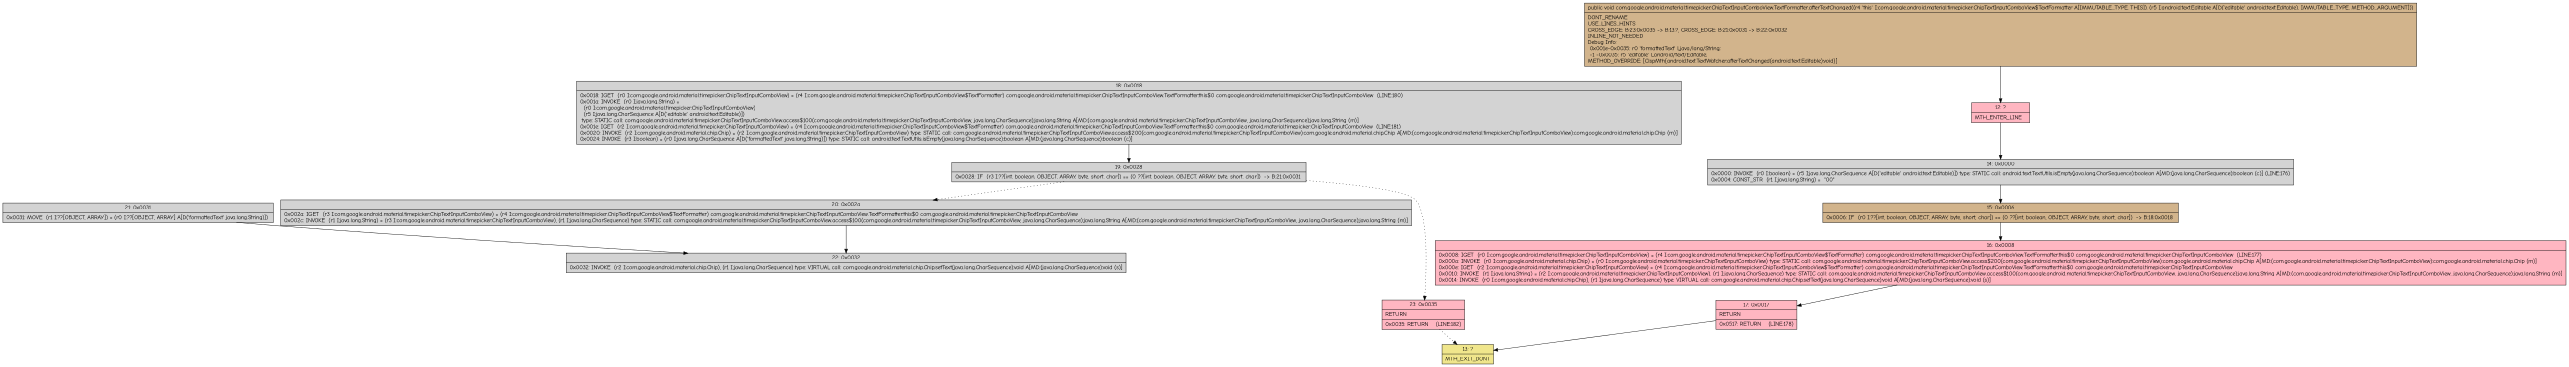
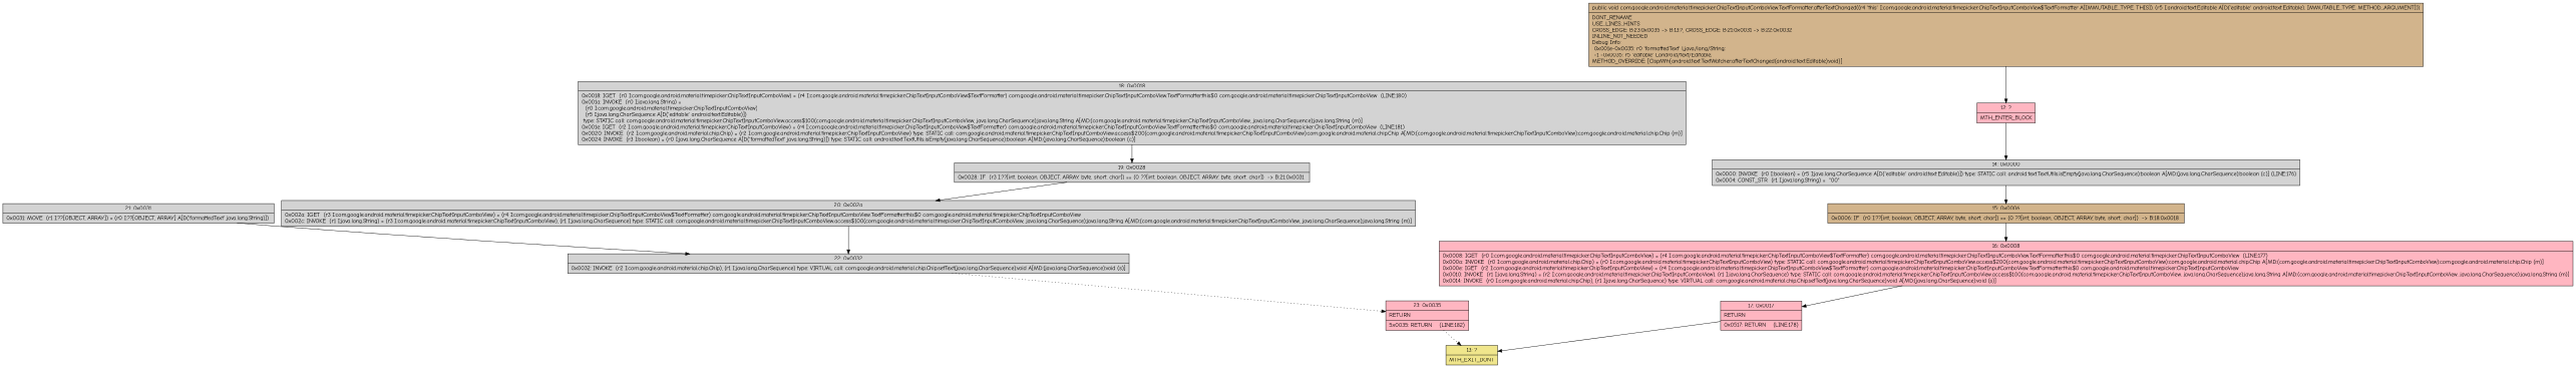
  digraph {
    fontname="Comic Neue"
    node [fillcolor=lightgrey fontname="Comic Neue" shape=record style=filled]
    edge [fontname="Comic Neue" style=solid]
-   n1 [fillcolor=lightpink label="{12\:\ ?|MTH_ENTER_LINE\l}"]
+   n1 [fillcolor=lightpink label="{12\:\ ?|MTH_ENTER_BLOCK\l}"]
    n2 [label="{14\:\ 0x0000|0x0000: INVOKE  (r0 I:boolean) = (r5 I:java.lang.CharSequence A[D('editable' android.text.Editable)]) type: STATIC call: android.text.TextUtils.isEmpty(java.lang.CharSequence):boolean A[MD:(java.lang.CharSequence):boolean (c)] (LINE:176)\l0x0004: CONST_STR  (r1 I:java.lang.String) =  \"00\" \l}"]
    n3 [fillcolor=tan label="{15\:\ 0x0006|0x0006: IF  (r0 I:??[int, boolean, OBJECT, ARRAY, byte, short, char]) == (0 ??[int, boolean, OBJECT, ARRAY, byte, short, char])  \-\> B:18:0x0018 \l}"]
    n4 [fillcolor=lightpink label="{16\:\ 0x0008|0x0008: IGET  (r0 I:com.google.android.material.timepicker.ChipTextInputComboView) = (r4 I:com.google.android.material.timepicker.ChipTextInputComboView$TextFormatter) com.google.android.material.timepicker.ChipTextInputComboView.TextFormatter.this$0 com.google.android.material.timepicker.ChipTextInputComboView  (LINE:177)\l0x000a: INVOKE  (r0 I:com.google.android.material.chip.Chip) = (r0 I:com.google.android.material.timepicker.ChipTextInputComboView) type: STATIC call: com.google.android.material.timepicker.ChipTextInputComboView.access$200(com.google.android.material.timepicker.ChipTextInputComboView):com.google.android.material.chip.Chip A[MD:(com.google.android.material.timepicker.ChipTextInputComboView):com.google.android.material.chip.Chip (m)]\l0x000e: IGET  (r2 I:com.google.android.material.timepicker.ChipTextInputComboView) = (r4 I:com.google.android.material.timepicker.ChipTextInputComboView$TextFormatter) com.google.android.material.timepicker.ChipTextInputComboView.TextFormatter.this$0 com.google.android.material.timepicker.ChipTextInputComboView \l0x0010: INVOKE  (r1 I:java.lang.String) = (r2 I:com.google.android.material.timepicker.ChipTextInputComboView), (r1 I:java.lang.CharSequence) type: STATIC call: com.google.android.material.timepicker.ChipTextInputComboView.access$100(com.google.android.material.timepicker.ChipTextInputComboView, java.lang.CharSequence):java.lang.String A[MD:(com.google.android.material.timepicker.ChipTextInputComboView, java.lang.CharSequence):java.lang.String (m)]\l0x0014: INVOKE  (r0 I:com.google.android.material.chip.Chip), (r1 I:java.lang.CharSequence) type: VIRTUAL call: com.google.android.material.chip.Chip.setText(java.lang.CharSequence):void A[MD:(java.lang.CharSequence):void (s)]\l}"]
    n5 [fillcolor=lightpink label="{17\:\ 0x0017|RETURN\l|0x0517: RETURN    (LINE:178)\l}"]
    n6 [label="{18\:\ 0x0018|0x0018: IGET  (r0 I:com.google.android.material.timepicker.ChipTextInputComboView) = (r4 I:com.google.android.material.timepicker.ChipTextInputComboView$TextFormatter) com.google.android.material.timepicker.ChipTextInputComboView.TextFormatter.this$0 com.google.android.material.timepicker.ChipTextInputComboView  (LINE:180)\l0x001a: INVOKE  (r0 I:java.lang.String) = \l  (r0 I:com.google.android.material.timepicker.ChipTextInputComboView)\l  (r5 I:java.lang.CharSequence A[D('editable' android.text.Editable)])\l type: STATIC call: com.google.android.material.timepicker.ChipTextInputComboView.access$100(com.google.android.material.timepicker.ChipTextInputComboView, java.lang.CharSequence):java.lang.String A[MD:(com.google.android.material.timepicker.ChipTextInputComboView, java.lang.CharSequence):java.lang.String (m)]\l0x001e: IGET  (r2 I:com.google.android.material.timepicker.ChipTextInputComboView) = (r4 I:com.google.android.material.timepicker.ChipTextInputComboView$TextFormatter) com.google.android.material.timepicker.ChipTextInputComboView.TextFormatter.this$0 com.google.android.material.timepicker.ChipTextInputComboView  (LINE:181)\l0x0020: INVOKE  (r2 I:com.google.android.material.chip.Chip) = (r2 I:com.google.android.material.timepicker.ChipTextInputComboView) type: STATIC call: com.google.android.material.timepicker.ChipTextInputComboView.access$200(com.google.android.material.timepicker.ChipTextInputComboView):com.google.android.material.chip.Chip A[MD:(com.google.android.material.timepicker.ChipTextInputComboView):com.google.android.material.chip.Chip (m)]\l0x0024: INVOKE  (r3 I:boolean) = (r0 I:java.lang.CharSequence A[D('formattedText' java.lang.String)]) type: STATIC call: android.text.TextUtils.isEmpty(java.lang.CharSequence):boolean A[MD:(java.lang.CharSequence):boolean (c)]\l}"]
    n7 [label="{19\:\ 0x0028|0x0028: IF  (r3 I:??[int, boolean, OBJECT, ARRAY, byte, short, char]) == (0 ??[int, boolean, OBJECT, ARRAY, byte, short, char])  \-\> B:21:0x0031 \l}"]
    n8 [fillcolor=khaki label="{13\:\ ?|MTH_EXIT_DONT\l}"]
    n9 [label="{20\:\ 0x002a|0x002a: IGET  (r3 I:com.google.android.material.timepicker.ChipTextInputComboView) = (r4 I:com.google.android.material.timepicker.ChipTextInputComboView$TextFormatter) com.google.android.material.timepicker.ChipTextInputComboView.TextFormatter.this$0 com.google.android.material.timepicker.ChipTextInputComboView \l0x002c: INVOKE  (r1 I:java.lang.String) = (r3 I:com.google.android.material.timepicker.ChipTextInputComboView), (r1 I:java.lang.CharSequence) type: STATIC call: com.google.android.material.timepicker.ChipTextInputComboView.access$100(com.google.android.material.timepicker.ChipTextInputComboView, java.lang.CharSequence):java.lang.String A[MD:(com.google.android.material.timepicker.ChipTextInputComboView, java.lang.CharSequence):java.lang.String (m)]\l}"]
    n10 [label="{22\:\ 0x0032|0x0032: INVOKE  (r2 I:com.google.android.material.chip.Chip), (r1 I:java.lang.CharSequence) type: VIRTUAL call: com.google.android.material.chip.Chip.setText(java.lang.CharSequence):void A[MD:(java.lang.CharSequence):void (s)]\l}"]
    n11 [label="{21\:\ 0x0031|0x0031: MOVE  (r1 I:??[OBJECT, ARRAY]) = (r0 I:??[OBJECT, ARRAY] A[D('formattedText' java.lang.String)]) \l}"]
-   n12 [fillcolor=lightpink label="{23\:\ 0x0035|RETURN\l|0x0035: RETURN    (LINE:182)\l}"]
+   n12 [fillcolor=lightpink label="{23\:\ 0x0035|RETURN\l|5x0035: RETURN    (LINE:182)\l}"]
    n13 [fillcolor=tan label="{public void com.google.android.material.timepicker.ChipTextInputComboView.TextFormatter.afterTextChanged((r4 'this' I:com.google.android.material.timepicker.ChipTextInputComboView$TextFormatter A[IMMUTABLE_TYPE, THIS]), (r5 I:android.text.Editable A[D('editable' android.text.Editable), IMMUTABLE_TYPE, METHOD_ARGUMENT]))  | DONT_RENAME\lUSE_LINES_HINTS\lCROSS_EDGE: B:23:0x0035 \-\> B:13:?, CROSS_EDGE: B:21:0x0031 \-\> B:22:0x0032\lINLINE_NOT_NEEDED\lDebug Info:\l  0x001e\-0x0035: r0 'formattedText' Ljava\/lang\/String;\l  \-1 \-0x0035: r5 'editable' Landroid\/text\/Editable;\lMETHOD_OVERRIDE: [ClspMth\{android.text.TextWatcher.afterTextChanged(android.text.Editable):void\}]\l}"]
    n1 -> n2
    n2 -> n3
    n3 -> n4
    n4 -> n5
    n5 -> n8
    n6 -> n7
-   n7 -> n9 [style=dotted]
+   n7 -> n9
    n9 -> n10
-   n7 -> n12 [style=dotted]
+   n10 -> n12 [style=dotted]
    n11 -> n10
    n12 -> n8 [style=dotted]
    n13 -> n1
  }
